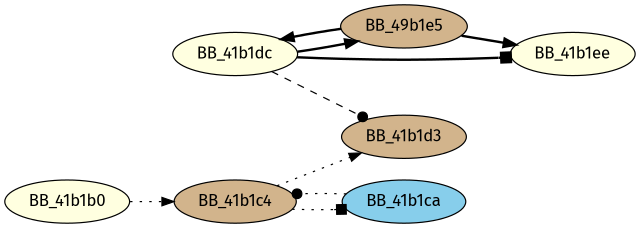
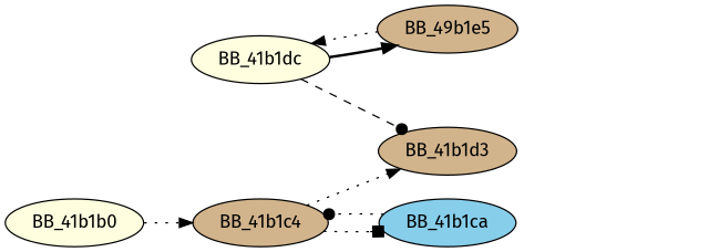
  digraph {
    fontname="Fira Sans"
    rankdir=LR
    node [fillcolor=tan fontname="Fira Sans" style=filled]
    edge [arrowhead=normal fontname="Fira Sans" style=dotted]
    BB_41b1c4
    BB_41b1b0 [fillcolor=lightyellow]
    BB_41b1ca [fillcolor=skyblue]
    BB_41b1d3
    BB_41b1dc [fillcolor=lightyellow]
    n6 [label=BB_49b1e5]
-   BB_41b1ee [fillcolor=lightyellow]
    BB_41b1c4 -> BB_41b1ca [arrowhead=box]
    BB_41b1c4 -> BB_41b1d3
    BB_41b1b0 -> BB_41b1c4
    BB_41b1ca -> BB_41b1c4 [arrowhead=dot]
    BB_41b1dc -> BB_41b1d3 [arrowhead=dot style=dashed]
    BB_41b1dc -> n6 [style=bold]
-   BB_41b1dc -> BB_41b1ee [arrowhead=box style=bold]
-   n6 -> BB_41b1dc [style=bold]
-   n6 -> BB_41b1ee [style=bold]
+   n6 -> BB_41b1dc
  }
